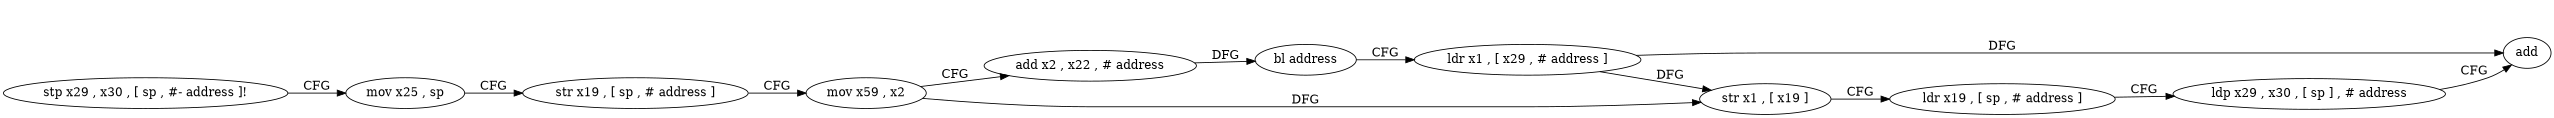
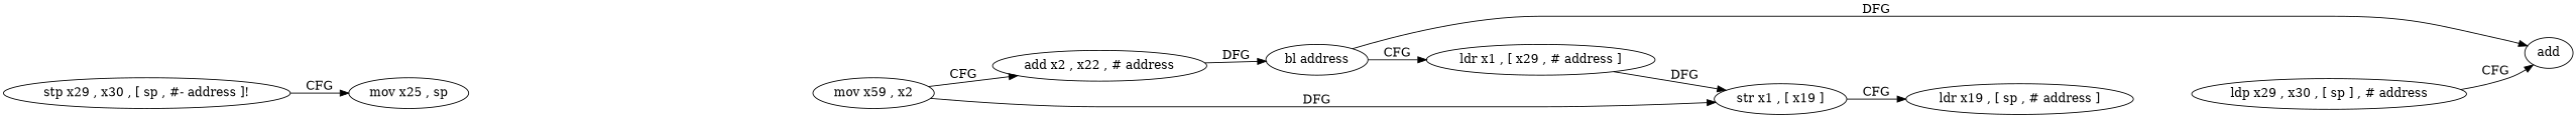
  digraph {
    rankdir=LR
    n1 [label="stp x29 , x30 , [ sp , #- address ]!"]
    n2 [label="mov x25 , sp"]
-   n3 [label="str x19 , [ sp , # address ]"]
    n4 [label="mov x59 , x2"]
    n5 [label="add x2 , x22 , # address"]
    n6 [label="str x1 , [ x19 ]"]
    n7 [label="bl address"]
    n8 [label="ldr x19 , [ sp , # address ]"]
    n9 [label="ldr x1 , [ x29 , # address ]"]
    n10 [label=add]
    n11 [label="ldp x29 , x30 , [ sp ] , # address"]
    n1 -> n2 [label=CFG]
-   n2 -> n3 [label=CFG]
-   n3 -> n4 [label=CFG]
    n4 -> n5 [label=CFG]
    n4 -> n6 [label=DFG]
    n5 -> n7 [label=DFG]
    n6 -> n8 [label=CFG]
    n7 -> n9 [label=CFG]
-   n9 -> n10 [label=DFG]
-   n8 -> n11 [label=CFG]
+   n7 -> n10 [label=DFG]
    n9 -> n6 [label=DFG]
    n11 -> n10 [label=CFG]
  }
